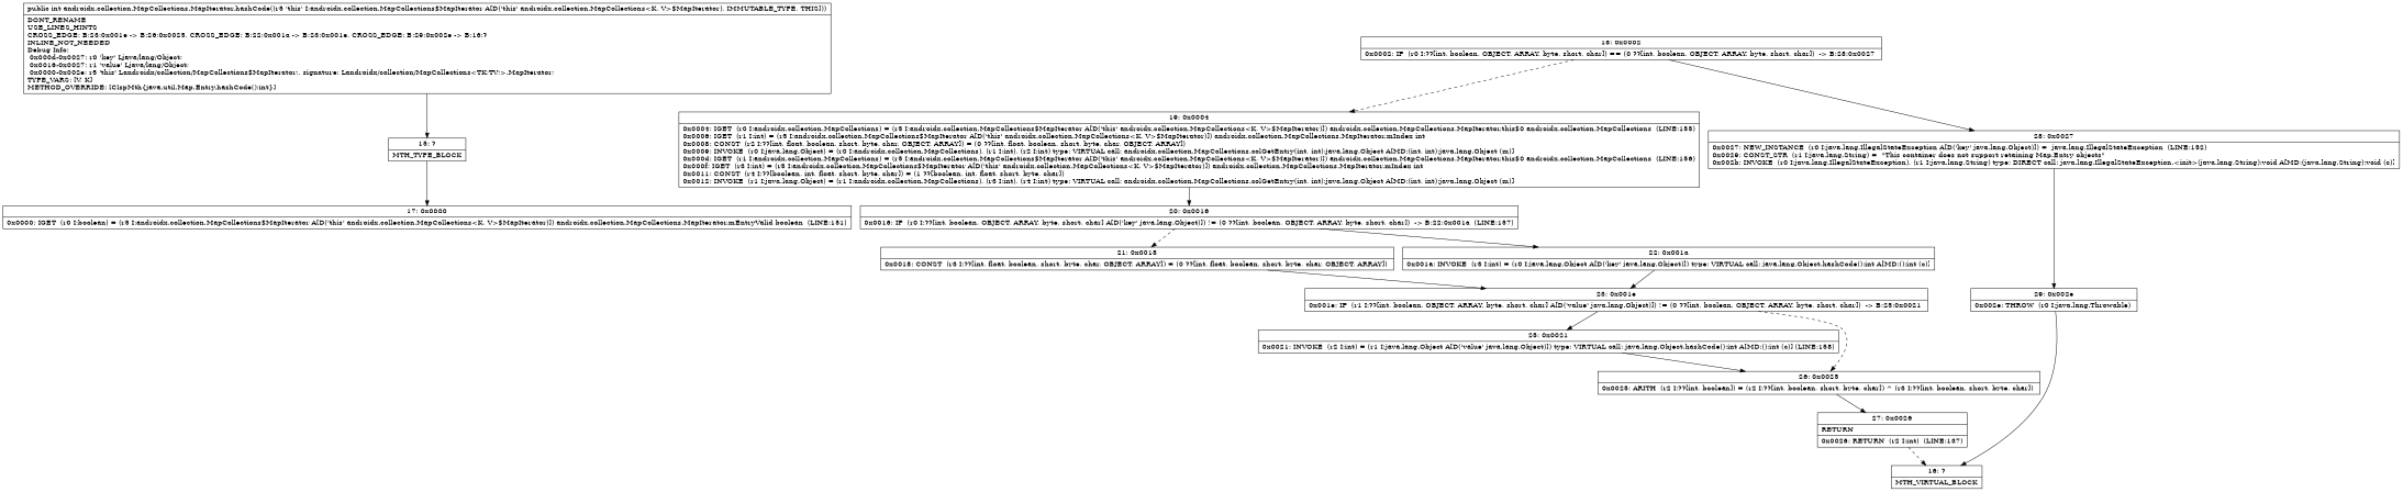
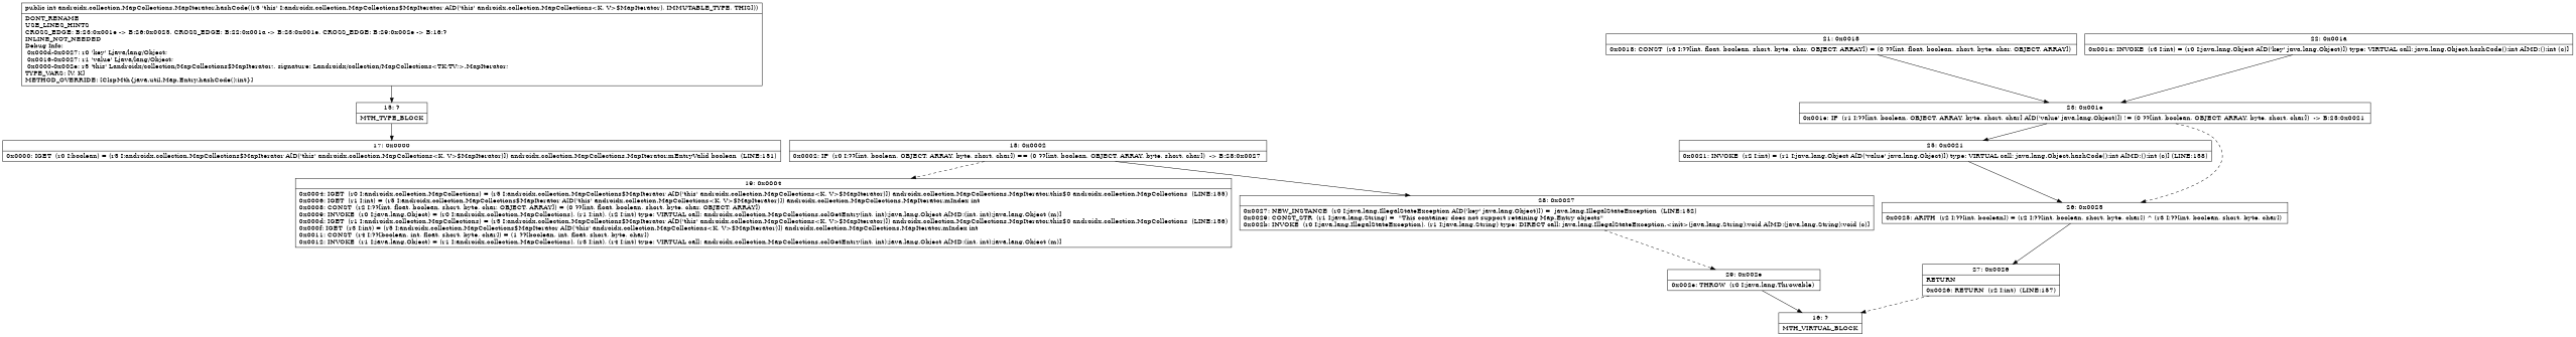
  digraph {
    node [shape=record]
    n1 [label="{15\:\ ?|MTH_TYPE_BLOCK\l}"]
    n2 [label="{17\:\ 0x0000|0x0000: IGET  (r0 I:boolean) = (r5 I:androidx.collection.MapCollections$MapIterator A[D('this' androidx.collection.MapCollections\<K, V\>$MapIterator)]) androidx.collection.MapCollections.MapIterator.mEntryValid boolean  (LINE:151)\l}"]
    n3 [label="{18\:\ 0x0002|0x0002: IF  (r0 I:??[int, boolean, OBJECT, ARRAY, byte, short, char]) == (0 ??[int, boolean, OBJECT, ARRAY, byte, short, char])  \-\> B:28:0x0027 \l}"]
    n4 [label="{19\:\ 0x0004|0x0004: IGET  (r0 I:androidx.collection.MapCollections) = (r5 I:androidx.collection.MapCollections$MapIterator A[D('this' androidx.collection.MapCollections\<K, V\>$MapIterator)]) androidx.collection.MapCollections.MapIterator.this$0 androidx.collection.MapCollections  (LINE:155)\l0x0006: IGET  (r1 I:int) = (r5 I:androidx.collection.MapCollections$MapIterator A[D('this' androidx.collection.MapCollections\<K, V\>$MapIterator)]) androidx.collection.MapCollections.MapIterator.mIndex int \l0x0008: CONST  (r2 I:??[int, float, boolean, short, byte, char, OBJECT, ARRAY]) = (0 ??[int, float, boolean, short, byte, char, OBJECT, ARRAY]) \l0x0009: INVOKE  (r0 I:java.lang.Object) = (r0 I:androidx.collection.MapCollections), (r1 I:int), (r2 I:int) type: VIRTUAL call: androidx.collection.MapCollections.colGetEntry(int, int):java.lang.Object A[MD:(int, int):java.lang.Object (m)]\l0x000d: IGET  (r1 I:androidx.collection.MapCollections) = (r5 I:androidx.collection.MapCollections$MapIterator A[D('this' androidx.collection.MapCollections\<K, V\>$MapIterator)]) androidx.collection.MapCollections.MapIterator.this$0 androidx.collection.MapCollections  (LINE:156)\l0x000f: IGET  (r3 I:int) = (r5 I:androidx.collection.MapCollections$MapIterator A[D('this' androidx.collection.MapCollections\<K, V\>$MapIterator)]) androidx.collection.MapCollections.MapIterator.mIndex int \l0x0011: CONST  (r4 I:??[boolean, int, float, short, byte, char]) = (1 ??[boolean, int, float, short, byte, char]) \l0x0012: INVOKE  (r1 I:java.lang.Object) = (r1 I:androidx.collection.MapCollections), (r3 I:int), (r4 I:int) type: VIRTUAL call: androidx.collection.MapCollections.colGetEntry(int, int):java.lang.Object A[MD:(int, int):java.lang.Object (m)]\l}"]
    n5 [label="{28\:\ 0x0027|0x0027: NEW_INSTANCE  (r0 I:java.lang.IllegalStateException A[D('key' java.lang.Object)]) =  java.lang.IllegalStateException  (LINE:152)\l0x0029: CONST_STR  (r1 I:java.lang.String) =  \"This container does not support retaining Map.Entry objects\" \l0x002b: INVOKE  (r0 I:java.lang.IllegalStateException), (r1 I:java.lang.String) type: DIRECT call: java.lang.IllegalStateException.\<init\>(java.lang.String):void A[MD:(java.lang.String):void (c)]\l}"]
-   n6 [label="{20\:\ 0x0016|0x0016: IF  (r0 I:??[int, boolean, OBJECT, ARRAY, byte, short, char] A[D('key' java.lang.Object)]) != (0 ??[int, boolean, OBJECT, ARRAY, byte, short, char])  \-\> B:22:0x001a  (LINE:157)\l}"]
    n7 [label="{29\:\ 0x002e|0x002e: THROW  (r0 I:java.lang.Throwable) \l}"]
    n8 [label="{21\:\ 0x0018|0x0018: CONST  (r3 I:??[int, float, boolean, short, byte, char, OBJECT, ARRAY]) = (0 ??[int, float, boolean, short, byte, char, OBJECT, ARRAY]) \l}"]
    n9 [label="{22\:\ 0x001a|0x001a: INVOKE  (r3 I:int) = (r0 I:java.lang.Object A[D('key' java.lang.Object)]) type: VIRTUAL call: java.lang.Object.hashCode():int A[MD:():int (c)]\l}"]
    n10 [label="{23\:\ 0x001e|0x001e: IF  (r1 I:??[int, boolean, OBJECT, ARRAY, byte, short, char] A[D('value' java.lang.Object)]) != (0 ??[int, boolean, OBJECT, ARRAY, byte, short, char])  \-\> B:25:0x0021 \l}"]
    n11 [label="{25\:\ 0x0021|0x0021: INVOKE  (r2 I:int) = (r1 I:java.lang.Object A[D('value' java.lang.Object)]) type: VIRTUAL call: java.lang.Object.hashCode():int A[MD:():int (c)] (LINE:158)\l}"]
    n12 [label="{26\:\ 0x0025|0x0025: ARITH  (r2 I:??[int, boolean]) = (r2 I:??[int, boolean, short, byte, char]) ^ (r3 I:??[int, boolean, short, byte, char]) \l}"]
-   n13 [label="{27\:\ 0x0026|RETURN\l|0x0026: RETURN  (r2 I:int)  (LINE:137)\l}"]
+   n13 [label="{27\:\ 0x0026|RETURN\l|0x0026: RETURN  (r2 I:int)  (LINE:157)\l}"]
    n14 [label="{16\:\ ?|MTH_VIRTUAL_BLOCK\l}"]
    n15 [label="{public int androidx.collection.MapCollections.MapIterator.hashCode((r5 'this' I:androidx.collection.MapCollections$MapIterator A[D('this' androidx.collection.MapCollections\<K, V\>$MapIterator), IMMUTABLE_TYPE, THIS]))  | DONT_RENAME\lUSE_LINES_HINTS\lCROSS_EDGE: B:23:0x001e \-\> B:26:0x0025, CROSS_EDGE: B:22:0x001a \-\> B:23:0x001e, CROSS_EDGE: B:29:0x002e \-\> B:16:?\lINLINE_NOT_NEEDED\lDebug Info:\l  0x000d\-0x0027: r0 'key' Ljava\/lang\/Object;\l  0x0016\-0x0027: r1 'value' Ljava\/lang\/Object;\l  0x0000\-0x002e: r5 'this' Landroidx\/collection\/MapCollections$MapIterator;, signature: Landroidx\/collection\/MapCollections\<TK;TV;\>.MapIterator;\lTYPE_VARS: [V, K]\lMETHOD_OVERRIDE: [ClspMth\{java.util.Map.Entry.hashCode():int\}]\l}"]
    n1 -> n2
    n3 -> n4 [style=dashed]
    n3 -> n5
-   n4 -> n6
-   n5 -> n7
-   n6 -> n8 [style=dashed]
-   n6 -> n9
+   n5 -> n7 [style=dashed]
    n7 -> n14
    n8 -> n10
    n9 -> n10
    n10 -> n11
    n10 -> n12 [style=dashed]
    n11 -> n12
    n12 -> n13
    n13 -> n14 [style=dashed]
    n15 -> n1
  }
